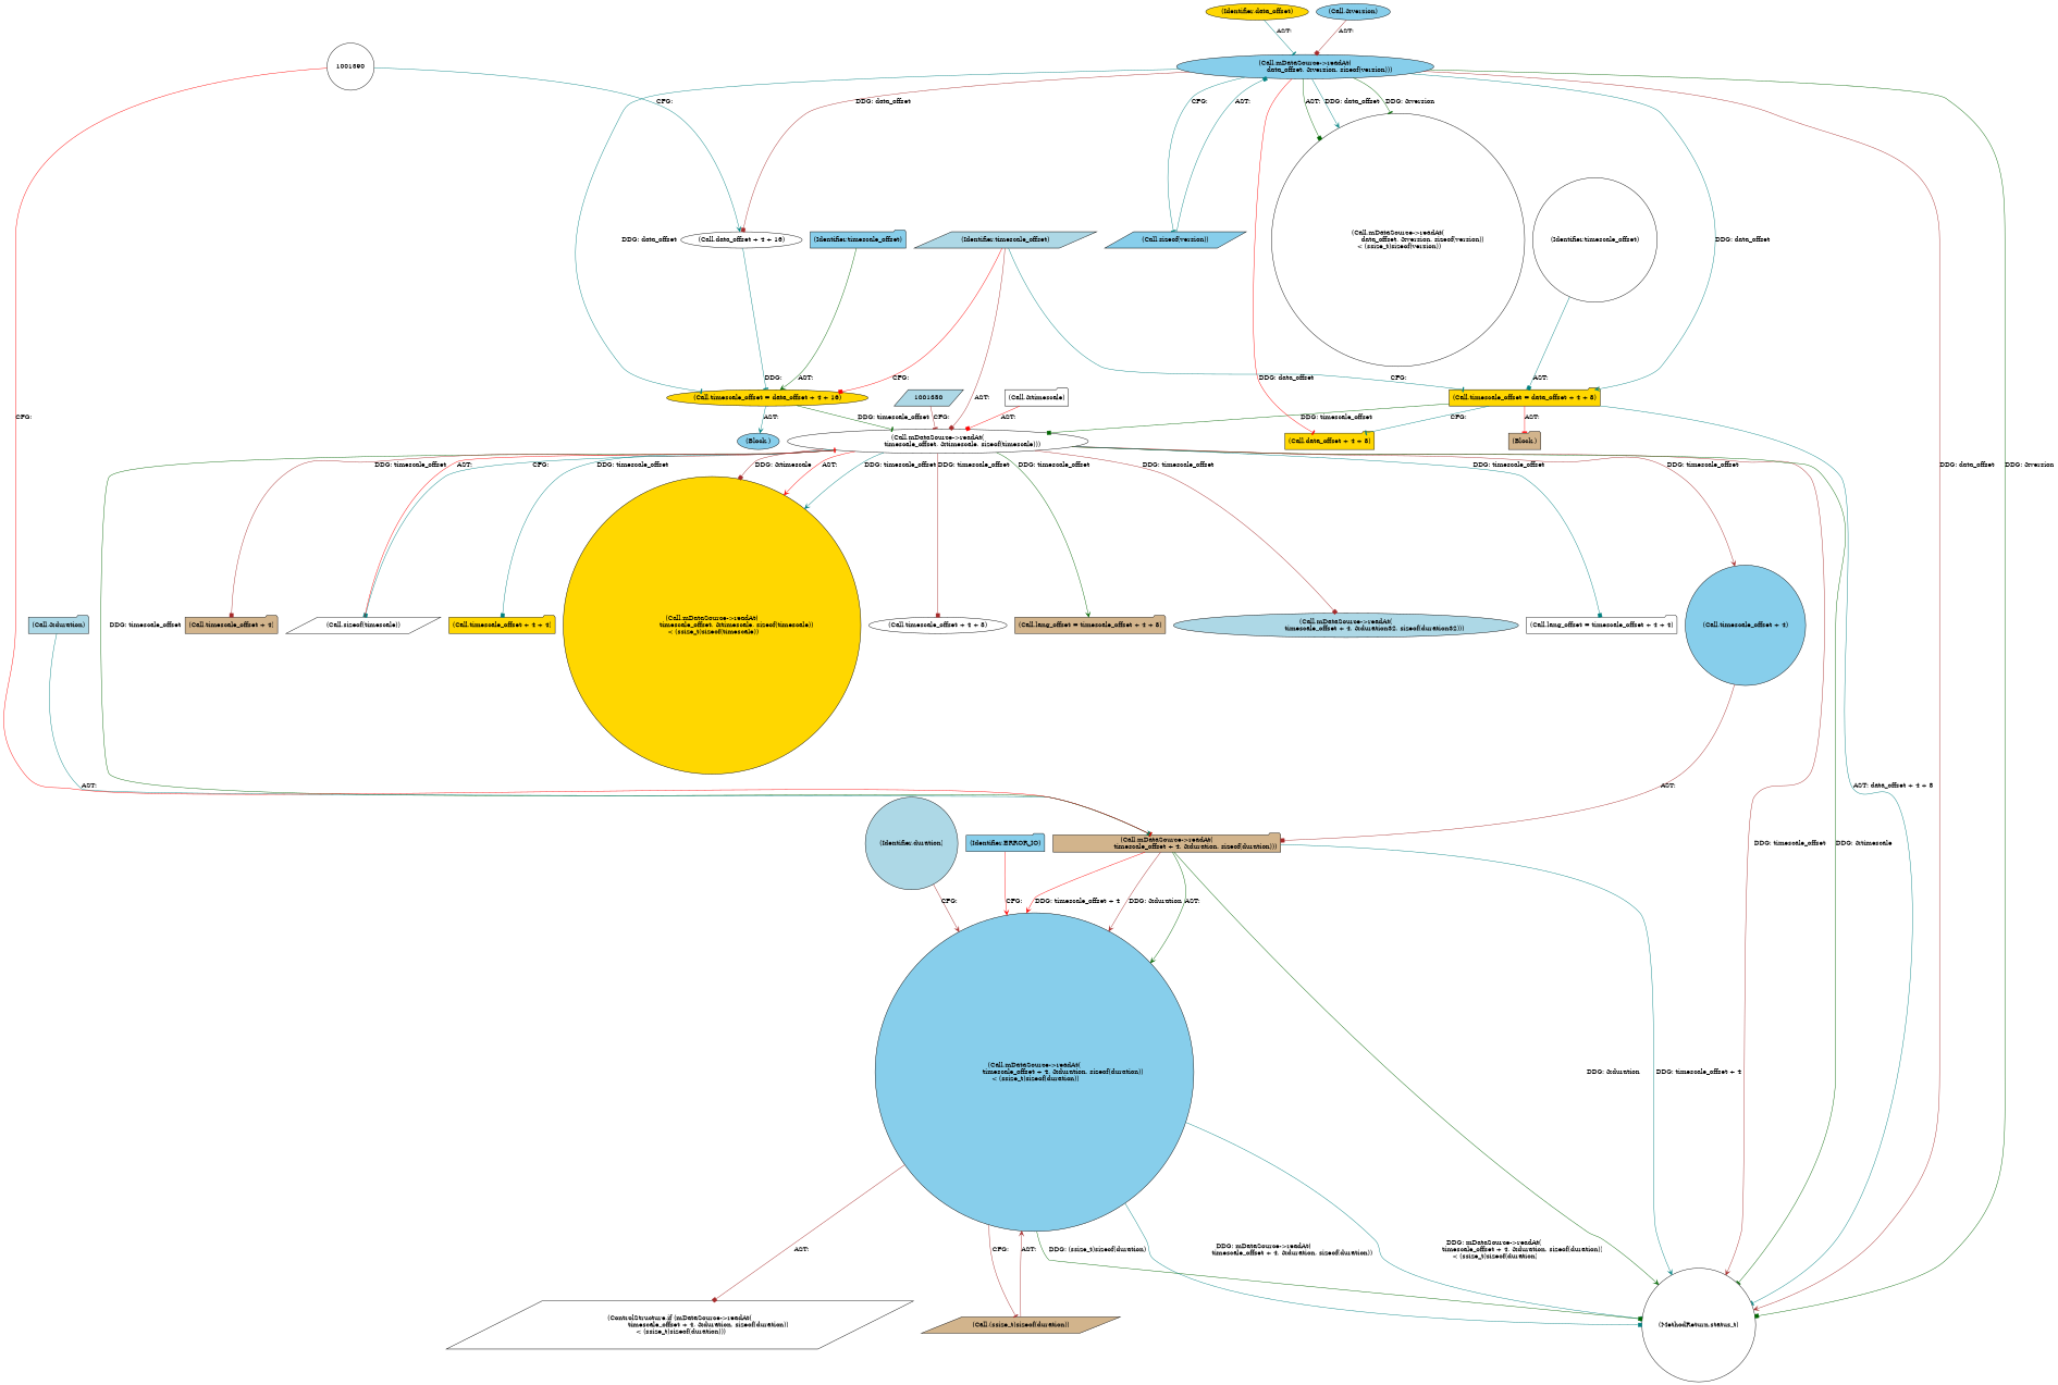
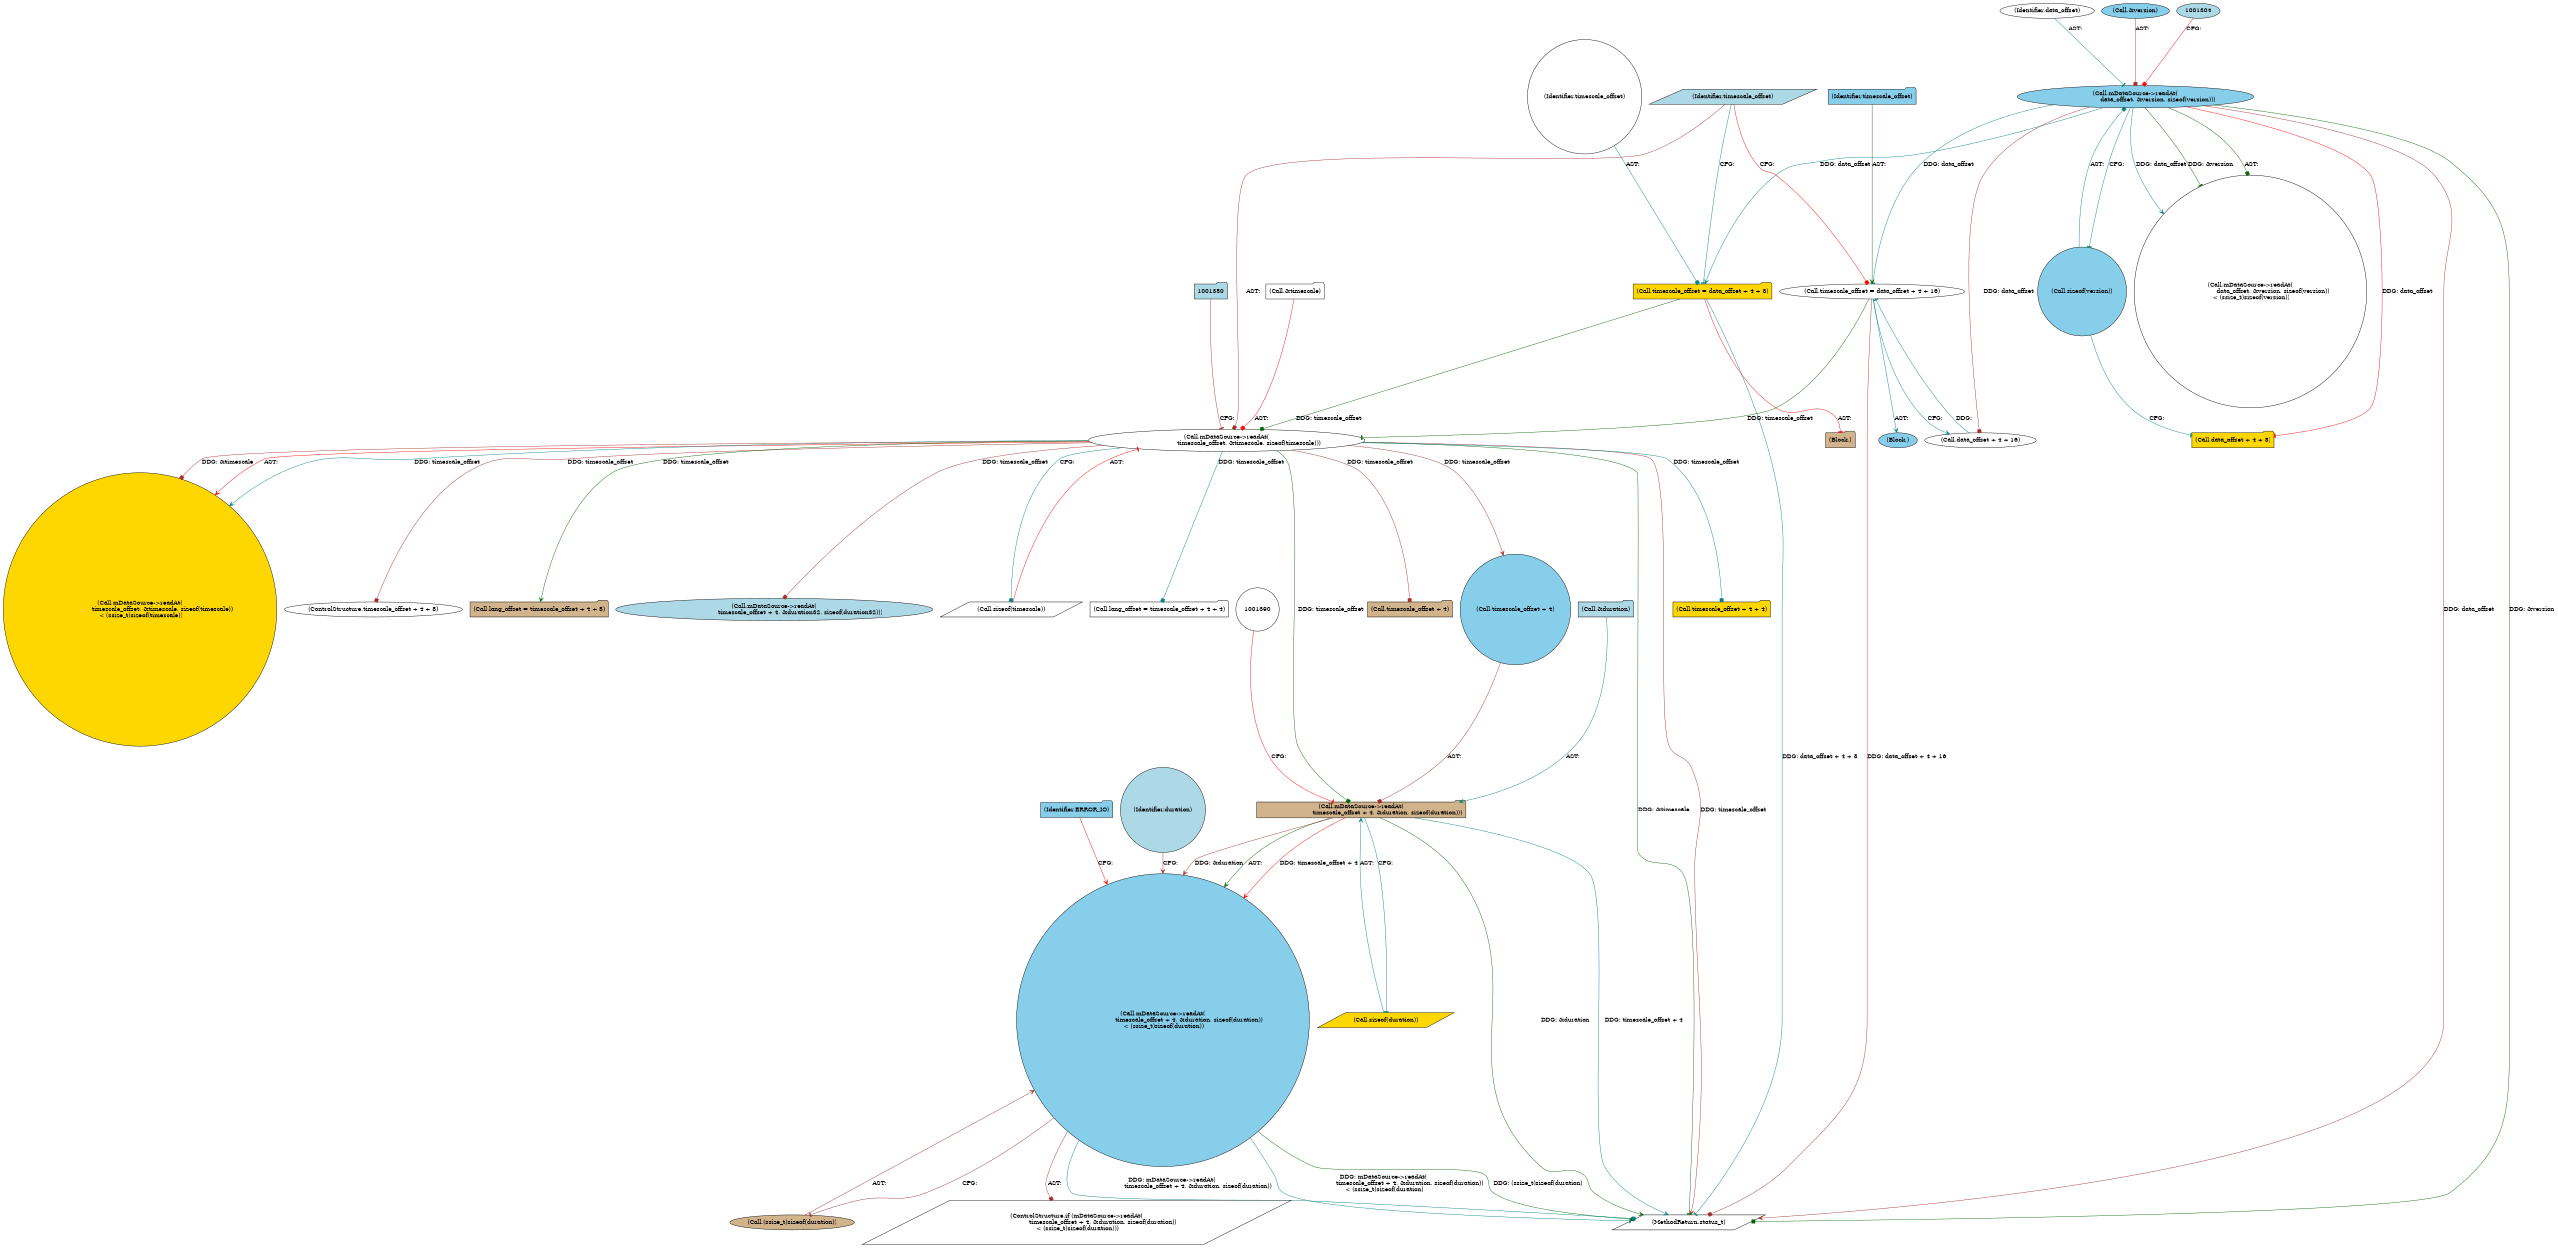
  digraph {
    node [fillcolor=white shape=folder style=filled]
    edge [arrowhead=box color=teal]
    n1 [fillcolor=tan label="(Call,mDataSource->readAt(\n                            timescale_offset + 4, &duration, sizeof(duration)))"]
    n2 [fillcolor=skyblue label="(Call,mDataSource->readAt(\n                            timescale_offset + 4, &duration, sizeof(duration))\n < (ssize_t)sizeof(duration))" shape=circle]
-   n4 [label="(MethodReturn,status_t)" shape=circle]
+   n3 [fillcolor=gold label="(Call,sizeof(duration))" shape=parallelogram]
+   n4 [label="(MethodReturn,status_t)" shape=parallelogram]
    n5 [label="(ControlStructure,if (mDataSource->readAt(\n                            timescale_offset + 4, &duration, sizeof(duration))\n < (ssize_t)sizeof(duration)))" shape=parallelogram]
-   n6 [fillcolor=tan label="(Call,(ssize_t)sizeof(duration))" shape=parallelogram]
+   n6 [fillcolor=tan label="(Call,(ssize_t)sizeof(duration))" shape=ellipse]
    n7 [label="(Call,mDataSource->readAt(\n                        timescale_offset, &timescale, sizeof(timescale)))" shape=ellipse]
    n8 [fillcolor=tan label="(Call,timescale_offset + 4)"]
    n9 [label="(Call,sizeof(timescale))" shape=parallelogram]
    n10 [fillcolor=gold label="(Call,timescale_offset + 4 + 4)"]
    n11 [fillcolor=skyblue label="(Call,timescale_offset + 4)" shape=circle]
    n12 [fillcolor=gold label="(Call,mDataSource->readAt(\n                        timescale_offset, &timescale, sizeof(timescale))\n < (ssize_t)sizeof(timescale))" shape=circle]
-   n13 [label="(Call,timescale_offset + 4 + 8)" shape=ellipse]
+   n13 [label="(ControlStructure,timescale_offset + 4 + 8)" shape=ellipse]
    n14 [fillcolor=tan label="(Call,lang_offset = timescale_offset + 4 + 8)"]
    n15 [fillcolor=lightblue label="(Call,mDataSource->readAt(\n                            timescale_offset + 4, &duration32, sizeof(duration32)))" shape=ellipse]
    n16 [label="(Call,lang_offset = timescale_offset + 4 + 4)"]
    n17 [fillcolor=gold label="(Call,timescale_offset = data_offset + 4 + 8)"]
    n18 [fillcolor=gold label="(Call,data_offset + 4 + 8)"]
    n19 [fillcolor=tan label="(Block,)"]
    n20 [fillcolor=skyblue label="(Call,mDataSource->readAt(\n                        data_offset, &version, sizeof(version)))" shape=ellipse]
-   n21 [fillcolor=gold label="(Call,timescale_offset = data_offset + 4 + 16)" shape=ellipse]
+   n21 [label="(Call,timescale_offset = data_offset + 4 + 16)" shape=ellipse]
    n22 [label="(Call,data_offset + 4 + 16)" shape=ellipse]
-   n23 [fillcolor=skyblue label="(Call,sizeof(version))" shape=parallelogram]
+   n23 [fillcolor=skyblue label="(Call,sizeof(version))" shape=circle]
    n24 [label="(Call,mDataSource->readAt(\n                        data_offset, &version, sizeof(version))\n < (ssize_t)sizeof(version))" shape=circle]
    n25 [fillcolor=skyblue label="(Block,)" shape=ellipse]
    n26 [fillcolor=lightblue label="(Identifier,duration)" shape=circle]
    n27 [fillcolor=lightblue label="(Call,&duration)"]
    n28 [fillcolor=lightblue label="(Identifier,timescale_offset)" shape=parallelogram]
    n29 [label="(Identifier,timescale_offset)" shape=circle]
-   n30 [fillcolor=gold label="(Identifier,data_offset)" shape=ellipse]
+   n30 [label="(Identifier,data_offset)" shape=ellipse]
    n31 [label="(Call,&timescale)"]
    n32 [fillcolor=skyblue label="(Identifier,ERROR_IO)"]
    n33 [fillcolor=skyblue label="(Identifier,timescale_offset)"]
    n34 [fillcolor=skyblue label="(Call,&version)" shape=ellipse]
    1001390 [shape=circle]
-   1001350 [fillcolor=lightblue shape=parallelogram]
+   1001350 [fillcolor=lightblue]
+   1001304 [fillcolor=lightblue shape=ellipse]
    n1 -> n2 [arrowhead=vee color=darkgreen label="AST: "]
    n1 -> n2 [arrowhead=vee color=red label="DDG: timescale_offset + 4"]
    n1 -> n2 [arrowhead=vee color=brown label="DDG: &duration"]
+   n1 -> n3 [arrowhead=tee label="CFG: "]
    n1 -> n4 [arrowhead=vee color=darkgreen label="DDG: &duration"]
    n1 -> n4 [arrowhead=vee label="DDG: timescale_offset + 4"]
    n2 -> n4 [arrowhead=tee label="DDG: mDataSource->readAt(\n                            timescale_offset + 4, &duration, sizeof(duration))\n < (ssize_t)sizeof(duration)"]
    n2 -> n4 [color=darkgreen label="DDG: (ssize_t)sizeof(duration)"]
    n2 -> n4 [label="DDG: mDataSource->readAt(\n                            timescale_offset + 4, &duration, sizeof(duration))"]
    n2 -> n5 [color=brown label="AST: "]
    n2 -> n6 [arrowhead=tee color=brown label="CFG: "]
+   n3 -> n1 [arrowhead=vee label="AST: "]
    n6 -> n2 [arrowhead=vee color=brown label="AST: "]
    n7 -> n1 [color=darkgreen label="DDG: timescale_offset"]
    n7 -> n4 [arrowhead=vee color=brown label="DDG: timescale_offset"]
    n7 -> n4 [arrowhead=tee color=darkgreen label="DDG: &timescale"]
    n7 -> n8 [color=brown label="DDG: timescale_offset"]
    n7 -> n9 [label="CFG: "]
    n7 -> n10 [label="DDG: timescale_offset"]
    n7 -> n11 [arrowhead=vee color=brown label="DDG: timescale_offset"]
    n7 -> n12 [arrowhead=vee color=red label="AST: "]
    n7 -> n12 [arrowhead=vee label="DDG: timescale_offset"]
    n7 -> n12 [color=brown label="DDG: &timescale"]
    n7 -> n13 [color=brown label="DDG: timescale_offset"]
    n7 -> n14 [arrowhead=vee color=darkgreen label="DDG: timescale_offset"]
    n7 -> n15 [color=brown label="DDG: timescale_offset"]
    n7 -> n16 [label="DDG: timescale_offset"]
    n9 -> n7 [arrowhead=tee color=red label="AST: "]
    n11 -> n1 [color=brown label="AST: "]
-   n17 -> n4 [arrowhead=tee label="AST: data_offset + 4 + 8"]
+   n17 -> n4 [arrowhead=tee label="DDG: data_offset + 4 + 8"]
    n17 -> n7 [color=darkgreen label="DDG: timescale_offset"]
-   n17 -> n18 [arrowhead=tee label="CFG: "]
+   n23 -> n18 [arrowhead=tee label="CFG: "]
    n17 -> n19 [arrowhead=tee color=red label="AST: "]
    n20 -> n4 [color=darkgreen label="DDG: &version"]
    n20 -> n4 [arrowhead=vee color=brown label="DDG: data_offset"]
    n20 -> n17 [arrowhead=vee label="DDG: data_offset"]
    n20 -> n18 [arrowhead=tee color=red label="DDG: data_offset"]
    n20 -> n21 [arrowhead=tee label="DDG: data_offset"]
    n20 -> n22 [color=brown label="DDG: data_offset"]
    n20 -> n23 [arrowhead=tee label="CFG: "]
    n20 -> n24 [color=darkgreen label="AST: "]
    n20 -> n24 [arrowhead=vee label="DDG: data_offset"]
    n20 -> n24 [arrowhead=tee color=darkgreen label="DDG: &version"]
+   n21 -> n4 [color=brown label="DDG: data_offset + 4 + 16"]
    n21 -> n7 [arrowhead=tee color=darkgreen label="DDG: timescale_offset"]
-   1001390 -> n22 [arrowhead=vee label="CFG: "]
+   n21 -> n22 [arrowhead=vee label="CFG: "]
    n21 -> n25 [arrowhead=vee label="AST: "]
    n22 -> n21 [arrowhead=tee label="DDG: "]
    n23 -> n20 [label="AST: "]
    n26 -> n2 [arrowhead=vee color=brown label="CFG: "]
    n27 -> n1 [arrowhead=vee label="AST: "]
    n28 -> n7 [color=brown label="AST: "]
    n28 -> n17 [arrowhead=tee label="CFG: "]
    n28 -> n21 [color=red label="CFG: "]
    n29 -> n17 [label="AST: "]
    n30 -> n20 [arrowhead=tee label="AST: "]
    n31 -> n7 [color=red label="AST: "]
    n32 -> n2 [arrowhead=vee color=red label="CFG: "]
    n33 -> n21 [arrowhead=vee color=darkgreen label="AST: "]
    n34 -> n20 [color=brown label="AST: "]
    1001390 -> n1 [arrowhead=tee color=red label="CFG: "]
    1001350 -> n7 [arrowhead=tee color=brown label="CFG: "]
+   1001304 -> n20 [color=red label="CFG: "]
  }
